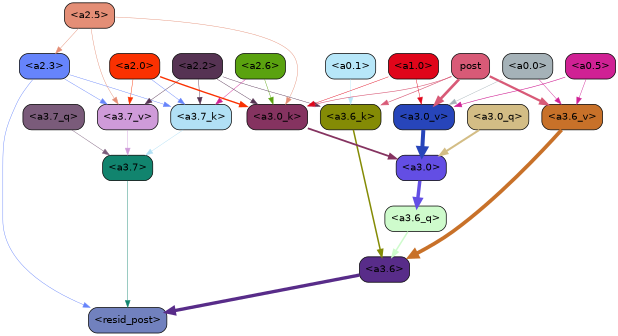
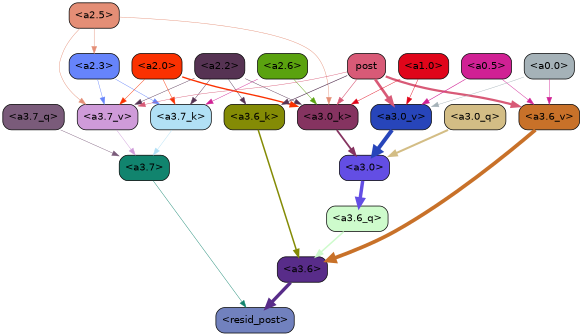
  strict digraph {
    splines=true
    node [color=black fontname=Helvetica shape=box style="filled, rounded"]
    edge [color="#d85a77" penwidth=0.6]
    "<a3.7>" [fillcolor="#11846e"]
    "<resid_post>" [fillcolor="#7181be"]
    "<a3.6>" [fillcolor="#582c89"]
    "<a3.0>" [fillcolor="#634ee4"]
    "<a3.6_q>" [fillcolor="#cefbcc"]
    "<a2.3>" [fillcolor="#6684fb"]
    "<a3.7_k>" [fillcolor="#b1e0f5"]
    "<a3.7_v>" [fillcolor="#cf9bd9"]
    "<a3.7_q>" [fillcolor="#7a5b7a"]
    "<a3.0_q>" [fillcolor="#d3bd85"]
    "<a3.6_k>" [fillcolor="#848b05"]
    "<a3.0_k>" [fillcolor="#853360"]
    "<a3.6_v>" [fillcolor="#c87129"]
    "<a3.0_v>" [fillcolor="#2745ba"]
    "<a2.6>" [fillcolor="#5aa20f"]
    "<a2.5>" [fillcolor="#e48e76"]
    "<a2.2>" [fillcolor="#563353"]
    "<a2.0>" [fillcolor="#fa3101"]
-   "<a0.1>" [fillcolor="#b7e7f9"]
    n20 [fillcolor="#d85a77" label=post]
    "<a1.0>" [fillcolor="#e0051a"]
    "<a0.5>" [fillcolor="#d02194"]
    "<a0.0>" [fillcolor="#a5b2b8"]
    "<a3.7>" -> "<resid_post>" [color="#11846e"]
    "<a3.6>" -> "<resid_post>" [color="#582c89" penwidth=4.751592040061951]
    "<a3.0>" -> "<a3.6_q>" [color="#634ee4" penwidth=4.904066681861877]
    "<a3.6_q>" -> "<a3.6>" [color="#cefbcc" penwidth=2.160832464694977]
-   "<a2.3>" -> "<resid_post>" [color="#6684fb"]
    "<a2.3>" -> "<a3.7_k>" [color="#6684fb" penwidth=0.6069068089127541]
    "<a2.3>" -> "<a3.7_v>" [color="#6684fb"]
    "<a3.7_k>" -> "<a3.7>" [color="#b1e0f5"]
    "<a3.7_v>" -> "<a3.7>" [color="#cf9bd9"]
    "<a3.7_q>" -> "<a3.7>" [color="#7a5b7a"]
    "<a3.0_q>" -> "<a3.0>" [color="#d3bd85" penwidth=2.870753765106201]
    "<a3.6_k>" -> "<a3.6>" [color="#848b05" penwidth=2.13908451795578]
    "<a3.0_k>" -> "<a3.0>" [color="#853360" penwidth=2.520303964614868]
    "<a3.6_v>" -> "<a3.6>" [color="#c87129" penwidth=5.297133803367615]
    "<a3.0_v>" -> "<a3.0>" [color="#2745ba" penwidth=5.680712580680847]
    "<a2.6>" -> "<a3.7_k>" [color="#d02194"]
    "<a2.6>" -> "<a3.0_k>" [color="#5aa20f"]
    "<a2.5>" -> "<a2.3>" [color="#e48e76"]
    "<a2.5>" -> "<a3.7_v>" [color="#e48e76"]
    "<a2.5>" -> "<a3.0_k>" [color="#e48e76"]
    "<a2.2>" -> "<a3.7_k>" [color="#563353"]
    "<a2.2>" -> "<a3.7_v>" [color="#563353"]
    "<a2.2>" -> "<a3.6_k>" [color="#563353"]
    "<a2.2>" -> "<a3.0_k>" [color="#563353"]
-   "<a2.0>" -> "<a3.7_k>" [color="#6684fb"]
+   "<a2.0>" -> "<a3.7_k>" [color="#fa3101"]
    "<a2.0>" -> "<a3.7_v>" [color="#fa3101"]
    "<a2.0>" -> "<a3.0_k>" [color="#fa3101" penwidth=1.9353990852832794]
-   "<a0.1>" -> "<a3.6_k>" [color="#b7e7f9"]
-   n20 -> "<a3.6_k>" [penwidth=0.8915999233722687]
+   n20 -> "<a3.7_v>"
+   n20 -> "<a3.6_k>" [color="#563353" penwidth=0.8915999233722687]
    n20 -> "<a3.0_k>" [penwidth=0.832088902592659]
    n20 -> "<a3.6_v>" [penwidth=3.1840110421180725]
    n20 -> "<a3.0_v>" [penwidth=3.8132747188210487]
    "<a1.0>" -> "<a3.0_k>" [color="#e0051a"]
    "<a1.0>" -> "<a3.0_v>" [color="#e0051a"]
    "<a0.5>" -> "<a3.6_v>" [color="#d02194"]
    "<a0.5>" -> "<a3.0_v>" [color="#d02194" penwidth=0.8331108838319778]
    "<a0.0>" -> "<a3.6_v>" [color="#d02194"]
    "<a0.0>" -> "<a3.0_v>" [color="#a5b2b8"]
  }
